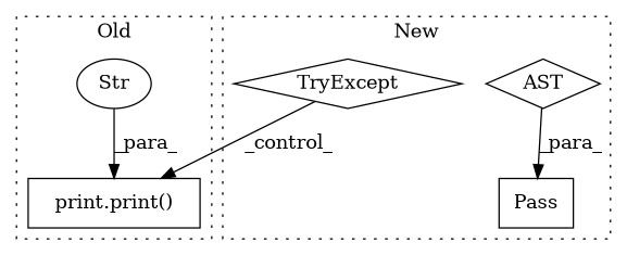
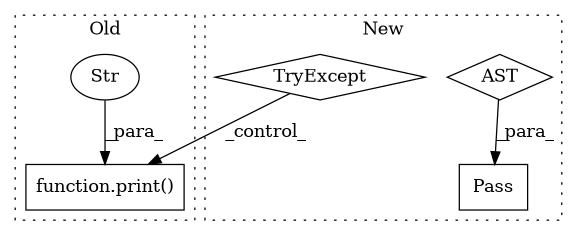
  digraph {
    node [shape=box]
-   n1 [a=75 l="6,1" label="print.print()" s="1959,2025"]
+   n1 [a=75 l="6,1" label="function.print()" s="1959,2025"]
    n2 [a=66 l=60 label=Str s=1965 shape=ellipse]
    n3 [a=62 l=4 label=Pass s=1006]
    n4 [a=2 l="7,0" label=AST s="969,0" shape=diamond]
    n5 [a=71 l=21 label=TryExcept s=922 shape=diamond]
    subgraph cluster_1 {
      label=Old
      style=dotted
      n1
      n2
    }
    subgraph cluster_2 {
      label=New
      style=dotted
      n3
      n4
      n5
    }
    n2 -> n1 [label=_para_]
    n4 -> n3 [label=_para_]
    n5 -> n1 [label=_control_]
  }
